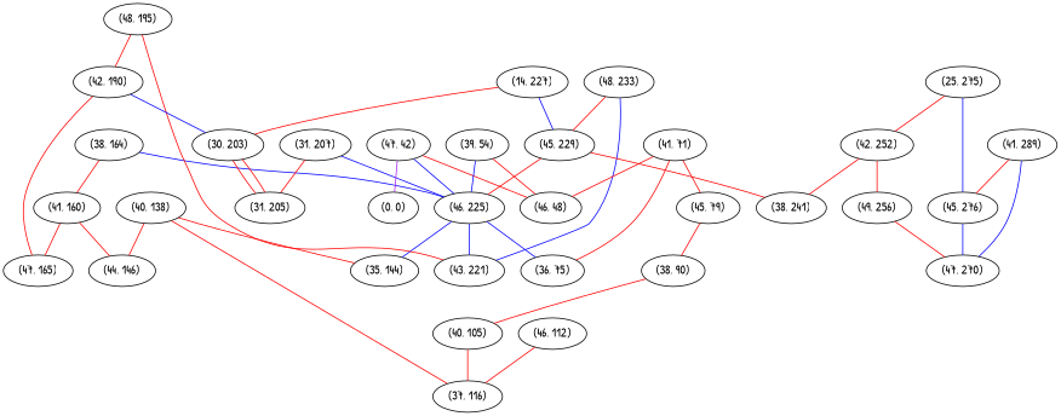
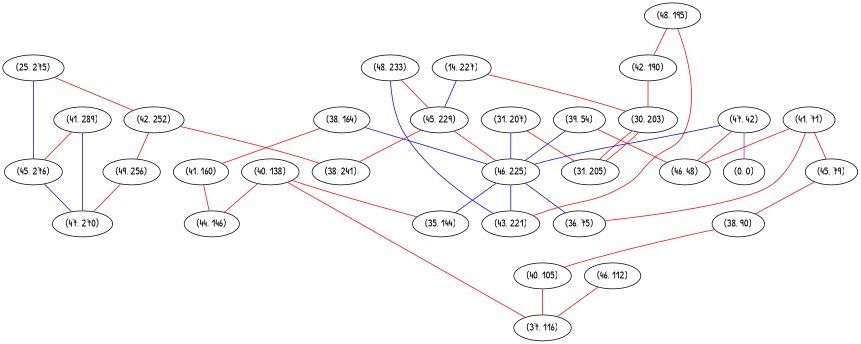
  graph {
    fontname="Patrick Hand"
    node [fontname="Patrick Hand"]
    edge [color=red fontname="Patrick Hand" weight=1]
    "(38, 164)"
    "(41, 160)"
    "(46, 225)"
-   "(47, 165)"
    "(44, 146)"
    "(43, 221)"
    "(36, 75)"
    "(35, 144)"
    "(25, 275)"
    "(42, 252)"
    "(45, 276)"
    "(49, 256)"
    "(38, 241)"
    "(47, 270)"
    "(41, 289)"
    "(48, 233)"
    "(45, 229)"
    "(48, 195)"
    "(42, 190)"
    "(30, 203)"
    "(31, 207)"
    "(31, 205)"
    "(47, 42)"
    "(46, 48)"
    "(0, 0)"
    "(14, 227)"
    "(39, 54)"
    "(41, 71)"
    "(45, 79)"
    "(38, 90)"
    "(40, 105)"
    "(37, 116)"
    "(40, 138)"
    "(46, 112)"
    "(38, 164)" -- "(41, 160)"
    "(38, 164)" -- "(46, 225)" [color=blue weight=3]
-   "(41, 160)" -- "(47, 165)"
    "(41, 160)" -- "(44, 146)"
    "(46, 225)" -- "(43, 221)" [color=blue weight=3]
    "(46, 225)" -- "(36, 75)" [color=blue weight=3]
    "(46, 225)" -- "(35, 144)" [color=blue weight=3]
    "(25, 275)" -- "(42, 252)"
    "(25, 275)" -- "(45, 276)" [color=blue weight=3]
    "(42, 252)" -- "(49, 256)"
    "(42, 252)" -- "(38, 241)"
    "(45, 276)" -- "(47, 270)" [color=blue weight=3]
    "(49, 256)" -- "(47, 270)"
    "(41, 289)" -- "(45, 276)"
    "(41, 289)" -- "(47, 270)" [color=blue weight=3]
    "(48, 233)" -- "(43, 221)" [color=blue weight=3]
    "(48, 233)" -- "(45, 229)"
    "(45, 229)" -- "(46, 225)"
    "(45, 229)" -- "(38, 241)"
    "(48, 195)" -- "(43, 221)"
    "(48, 195)" -- "(42, 190)"
-   "(42, 190)" -- "(47, 165)"
-   "(42, 190)" -- "(30, 203)" [color=blue]
+   "(42, 190)" -- "(30, 203)"
    "(30, 203)" -- "(31, 205)"
    "(30, 203)" -- "(31, 205)"
    "(31, 207)" -- "(46, 225)" [color=blue weight=3]
    "(31, 207)" -- "(31, 205)"
    "(47, 42)" -- "(46, 225)" [color=blue weight=3]
    "(47, 42)" -- "(46, 48)"
    "(47, 42)" -- "(0, 0)" [color=purple weight=4]
    "(14, 227)" -- "(45, 229)" [color=blue weight=3]
    "(14, 227)" -- "(30, 203)"
    "(39, 54)" -- "(46, 225)" [color=blue weight=3]
    "(39, 54)" -- "(46, 48)"
    "(41, 71)" -- "(36, 75)"
    "(41, 71)" -- "(46, 48)"
    "(41, 71)" -- "(45, 79)"
    "(45, 79)" -- "(38, 90)"
    "(38, 90)" -- "(40, 105)"
    "(40, 105)" -- "(37, 116)"
    "(40, 138)" -- "(44, 146)"
    "(40, 138)" -- "(35, 144)"
    "(40, 138)" -- "(37, 116)"
    "(46, 112)" -- "(37, 116)"
  }
